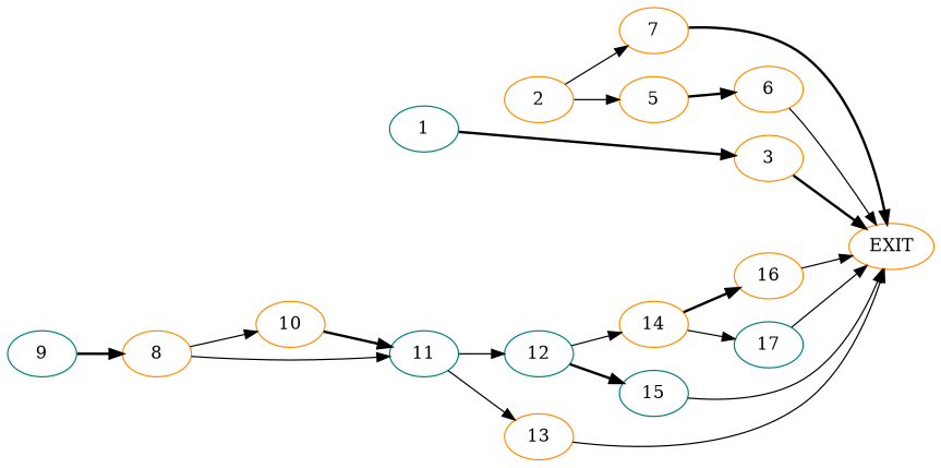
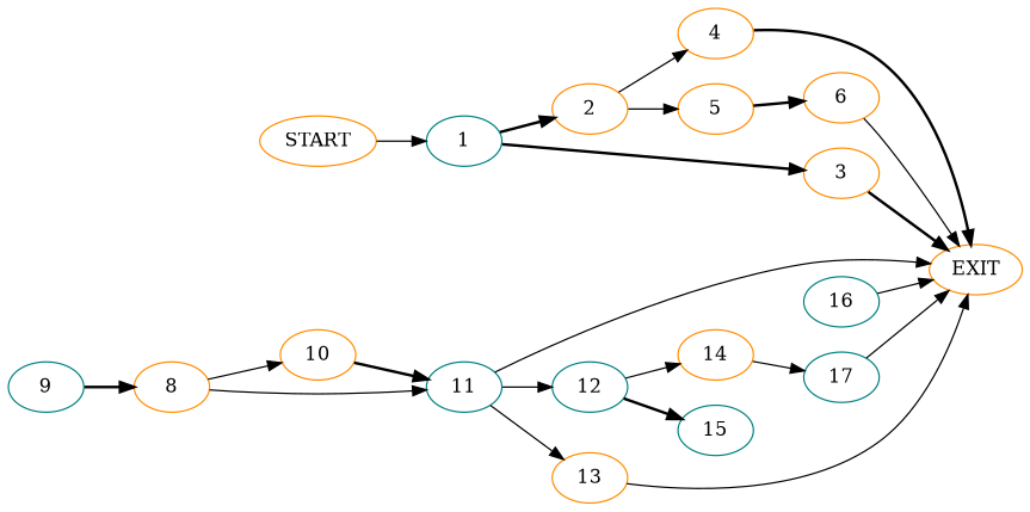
  digraph {
    rankdir=LR
    node [color=darkorange]
    edge [style=solid]
+   n1 [label=START]
    1 [color=teal]
    2
    3
    n5 [label=EXIT]
-   4 [label=7]
+   4
    5
    6
    8
    10
    11 [color=teal]
    9 [color=teal]
    12 [color=teal]
    13
    14
    15 [color=teal]
-   16
+   16 [color=teal]
    17 [color=teal]
+   n1 -> 1
+   1 -> 2 [style=bold]
    1 -> 3 [style=bold]
    2 -> 4
    2 -> 5
    3 -> n5 [style=bold]
    4 -> n5 [style=bold]
    5 -> 6 [style=bold]
    6 -> n5
    8 -> 10
    8 -> 11
    10 -> 11 [style=bold]
    11 -> 12
    11 -> 13
    9 -> 8 [style=bold]
    12 -> 14
    12 -> 15 [style=bold]
    13 -> n5
-   14 -> 16 [style=bold]
    14 -> 17
-   15 -> n5
+   11 -> n5
    16 -> n5
    17 -> n5
  }
